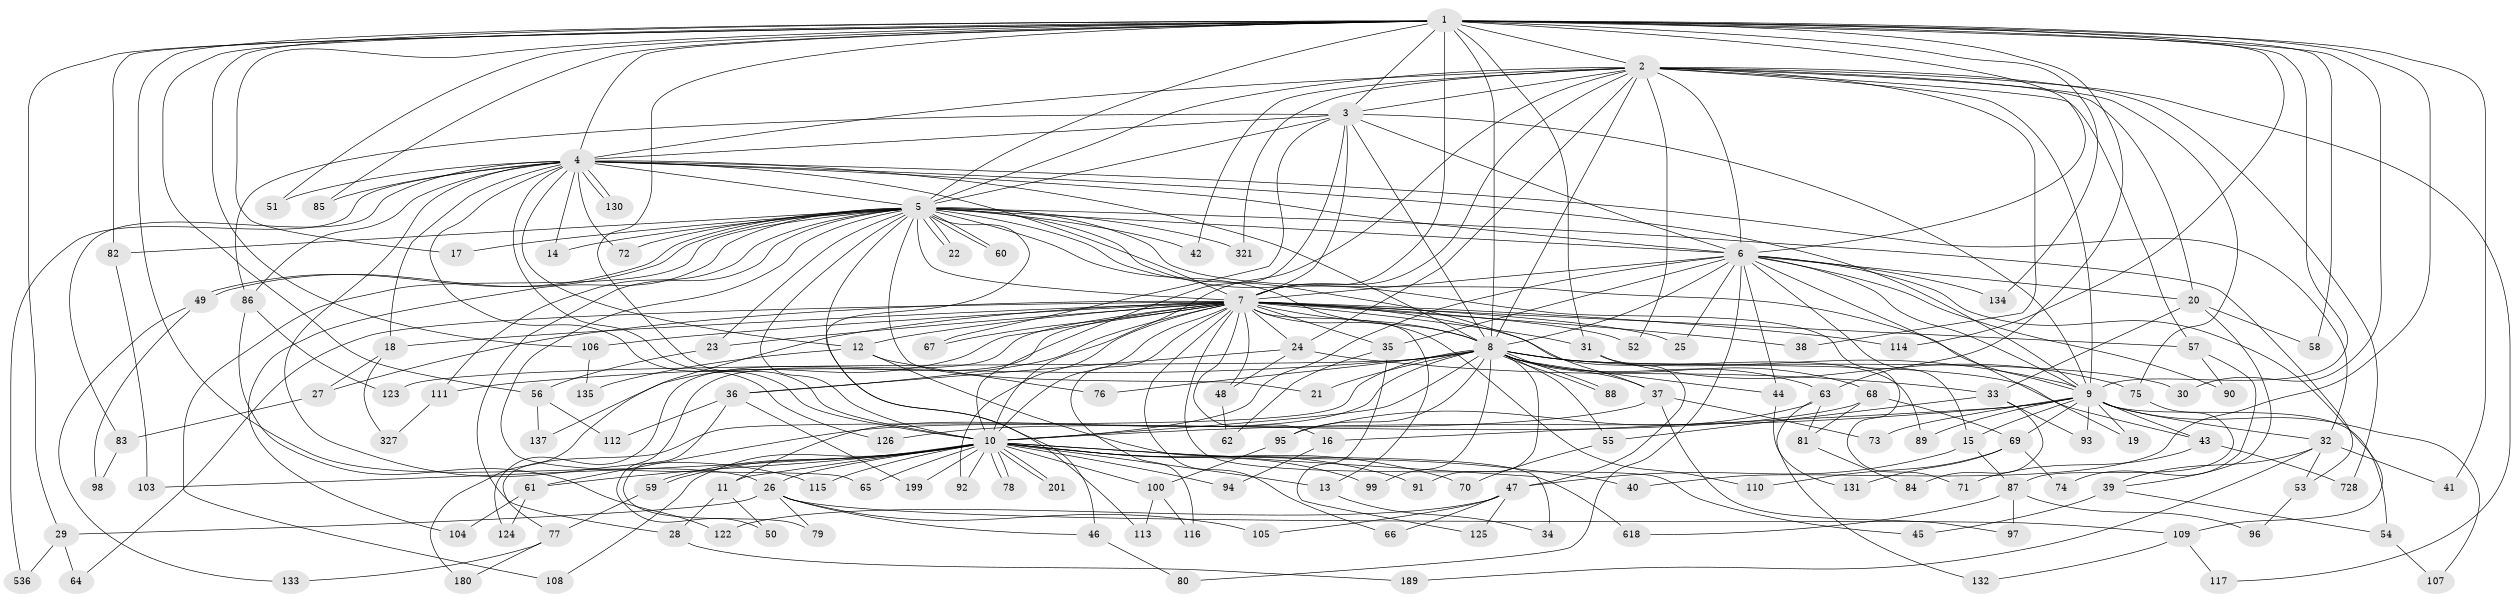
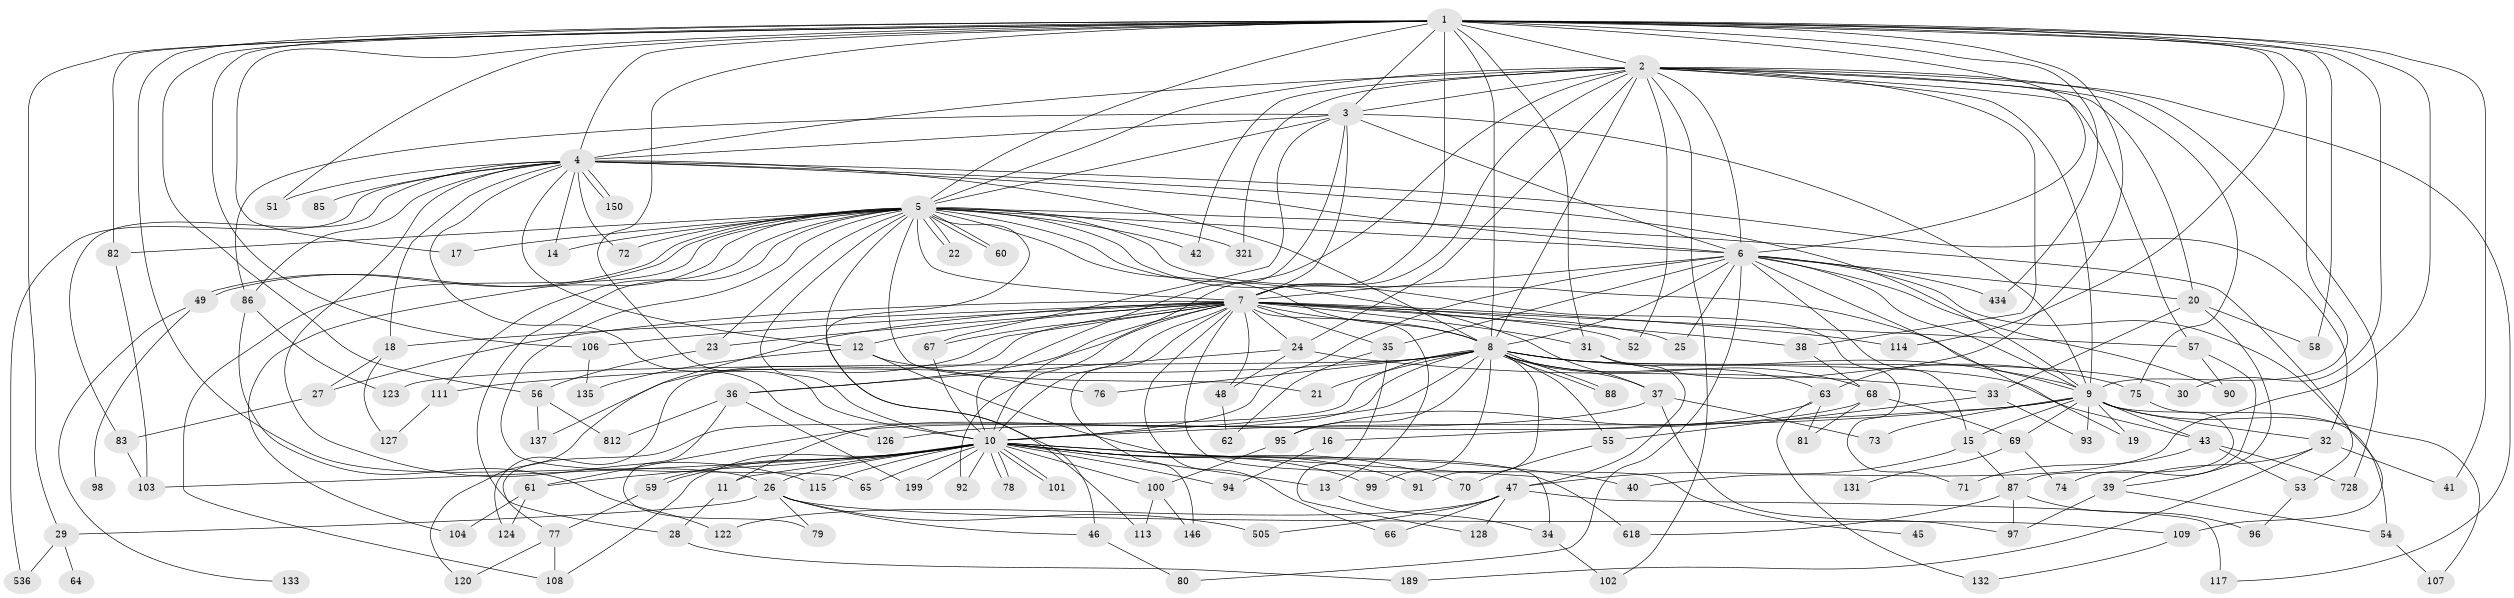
  graph {
    node [color=gray90 style=filled]
    1
    2
    3
    4
    5
    6
    7
    8
    9
    10
    17
    26
    29
    30
    31
    40
    41
    51
    56
    58
    63
    82
    85
    106
    114
-   134
+   134 [label=434]
    20
    24
    38
    42
    52
    57
    75
+   102
    117
    n36 [label=321]
    n37 [label=728]
    67
    86
    12
    14
    18
    32
    72
    83
    115
    126
-   130
+   130 [label=150]
    n49 [label=536]
    21
    22
    23
    28
    37
    46
    49
    53
    60
    65
    71
    104
    108
    111
    113
    15
    19
    25
    35
-   44
    80
    90
    109
    13
    16
    27
    36
    45
    48
-   50
    64
    66
-   89
    92
-   110
-   116
-   120 [label=180]
+   116 [label=146]
+   120
    124
    137
    11
    43
    55
    68
    76
    77
    88
    91
    95
    99
    123
    54
    69
    73
    93
    107
    59
    61
    70
    78
    94
    100
-   101 [label=201]
+   101
    103
    n113 [label=618]
    n114 [label=199]
    79
-   105
+   105 [label=505]
    47
-   112
+   112 [label=812]
    81
    132
    135
    33
    39
    74
    87
    122
    34
-   127 [label=327]
+   127
    n129 [label=189]
    98
    97
    133
    96
    62
-   125
+   125 [label=128]
    131
-   84
    1 -- 2
    1 -- 3
    1 -- 4
    1 -- 5
    1 -- 6
    1 -- 7
    1 -- 8
    1 -- 9
    1 -- 10
    1 -- 17
    1 -- 26
    1 -- 29
    1 -- 30
    1 -- 31
    1 -- 40
    1 -- 41
    1 -- 51
    1 -- 56
    1 -- 58
    1 -- 63
    1 -- 82
-   1 -- 85
    1 -- 106
    1 -- 114
    1 -- 134
    2 -- 3
    2 -- 4
    2 -- 5
    2 -- 6
    2 -- 7
    2 -- 8
    2 -- 9
    2 -- 10
    2 -- 20
    2 -- 24
    2 -- 38
    2 -- 42
    2 -- 52
    2 -- 57
    2 -- 75
+   2 -- 102
    2 -- 117
    2 -- n36
    2 -- n37
    3 -- 4
    3 -- 5
    3 -- 6
    3 -- 7
-   3 -- 8
    3 -- 9
    3 -- 10
    3 -- 67
    3 -- 86
-   4 -- 5
    4 -- 6
-   4 -- 7
    4 -- 8
    4 -- 9
-   4 -- 10
+   67 -- 10
    4 -- 51
    4 -- 85
    4 -- 86
    4 -- 12
    4 -- 14
    4 -- 18
    4 -- 32
    4 -- 72
    4 -- 83
    4 -- 115
    4 -- 126
    4 -- 130
    4 -- 130
    4 -- n49
    5 -- 6
    5 -- 7
    5 -- 8
    5 -- 9
    5 -- 10
    5 -- 17
    5 -- 82
    5 -- 42
    5 -- n36
    5 -- 14
    5 -- 72
    5 -- 21
    5 -- 22
    5 -- 22
    5 -- 23
    5 -- 28
    5 -- 37
    5 -- 46
    5 -- 49
    5 -- 49
    5 -- 53
    5 -- 60
    5 -- 60
    5 -- 65
    5 -- 71
    5 -- 104
    5 -- 108
    5 -- 111
    5 -- 113
    6 -- 7
    6 -- 8
    6 -- 9
    6 -- 10
    6 -- 134
    6 -- 20
    6 -- 15
    6 -- 19
    6 -- 25
    6 -- 35
-   6 -- 44
    6 -- 80
    6 -- 90
    6 -- 109
    7 -- 8
    7 -- 10
    7 -- 31
    7 -- 106
    7 -- 114
    7 -- 24
    7 -- 38
    7 -- 52
    7 -- 57
    7 -- 67
    7 -- 12
    7 -- 18
    7 -- 23
    7 -- 25
    7 -- 35
    7 -- 13
-   7 -- 16
    7 -- 27
    7 -- 36
    7 -- 45
    7 -- 48
-   7 -- 50
-   7 -- 64
    7 -- 66
-   7 -- 89
    7 -- 92
-   7 -- 110
    7 -- 116
    7 -- 120
    7 -- 124
    7 -- 137
    8 -- 9
    8 -- 10
    8 -- 30
    8 -- 63
    8 -- 21
    8 -- 37
    8 -- 111
-   8 -- 44
    8 -- 11
    8 -- 43
    8 -- 55
    8 -- 68
    8 -- 76
    8 -- 77
    8 -- 88
    8 -- 88
    8 -- 91
    8 -- 95
    8 -- 99
    8 -- 123
    9 -- 10
    9 -- 32
    9 -- 15
    9 -- 19
    9 -- 16
-   9 -- 89
    9 -- 43
    9 -- 54
    9 -- 69
    9 -- 73
    9 -- 93
    9 -- 107
    10 -- 26
    10 -- 40
    10 -- 115
    10 -- 65
    10 -- 108
    10 -- 13
    10 -- 92
    10 -- 11
    10 -- 91
    10 -- 99
    10 -- 59
    10 -- 59
    10 -- 61
    10 -- 70
    10 -- 78
    10 -- 78
    10 -- 94
    10 -- 100
    10 -- 101
    10 -- 101
    10 -- 103
    10 -- n113
    10 -- n114
    26 -- 29
    26 -- 46
    26 -- 109
    26 -- 79
    26 -- 105
    29 -- n49
    29 -- 64
    31 -- 75
    31 -- 47
    56 -- 137
    56 -- 112
    63 -- 95
    63 -- 81
    63 -- 132
    82 -- 103
    106 -- 135
    20 -- 58
    20 -- 33
    20 -- 39
    24 -- 36
    24 -- 48
    24 -- 33
+   38 -- 68
    57 -- 90
    57 -- 74
    75 -- 87
    86 -- 123
    86 -- 122
    12 -- 76
    12 -- 135
    12 -- 34
    18 -- 27
    18 -- 127
    32 -- 41
-   32 -- 53
+   43 -- 53
    32 -- 39
    32 -- n129
-   83 -- 98
+   83 -- 103
    23 -- 56
    28 -- n129
    37 -- 73
    37 -- 61
    37 -- 97
    46 -- 80
    49 -- 98
    49 -- 133
    53 -- 96
    111 -- 127
    15 -- 47
    15 -- 87
    35 -- 62
    35 -- 125
-   44 -- 131
-   109 -- 117
+   47 -- 117
    109 -- 132
    13 -- 34
    16 -- 94
    27 -- 83
    36 -- n114
    36 -- 79
    36 -- 112
    48 -- 62
    11 -- 28
-   11 -- 50
    43 -- n37
    43 -- 71
    55 -- 70
    68 -- 126
    68 -- 69
    68 -- 81
    77 -- 120
-   77 -- 133
+   77 -- 108
    95 -- 100
    54 -- 107
-   69 -- 110
    69 -- 74
    69 -- 131
    59 -- 77
    61 -- 104
    61 -- 124
    100 -- 113
    100 -- 116
    47 -- 66
    47 -- 105
    47 -- 122
    47 -- 125
-   81 -- 84
    33 -- 55
    33 -- 93
-   33 -- 84
-   39 -- 45
+   39 -- 97
    39 -- 54
    87 -- n113
    87 -- 97
    87 -- 96
+   34 -- 102
  }
